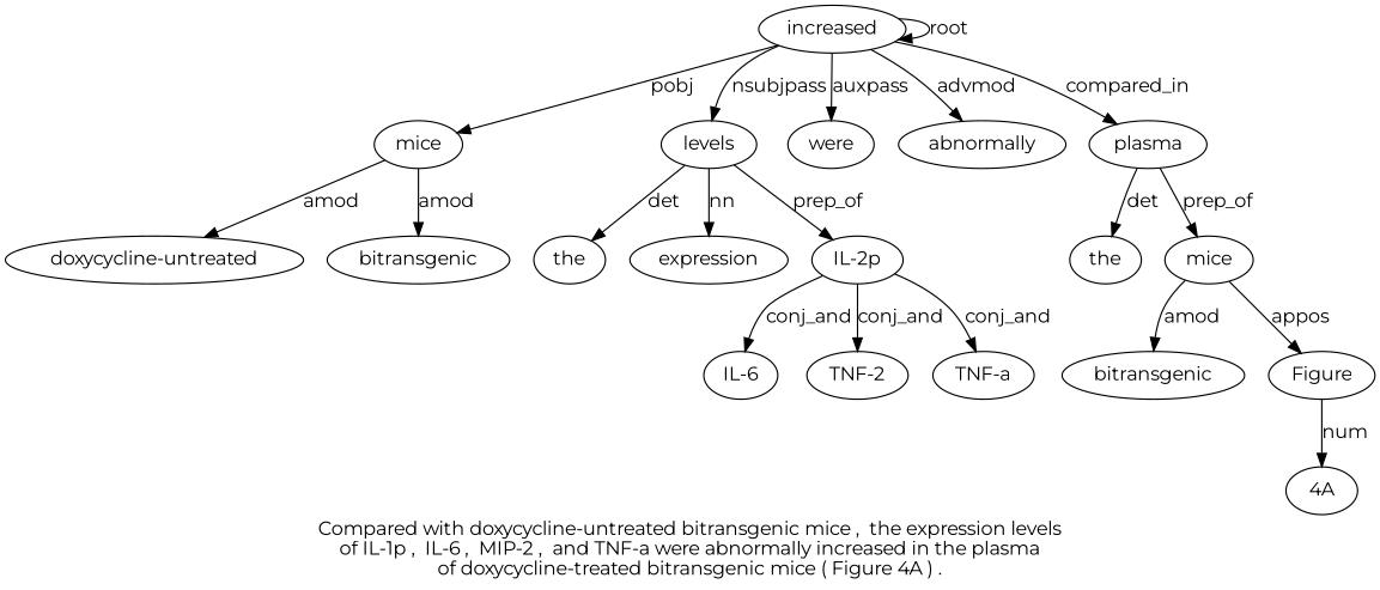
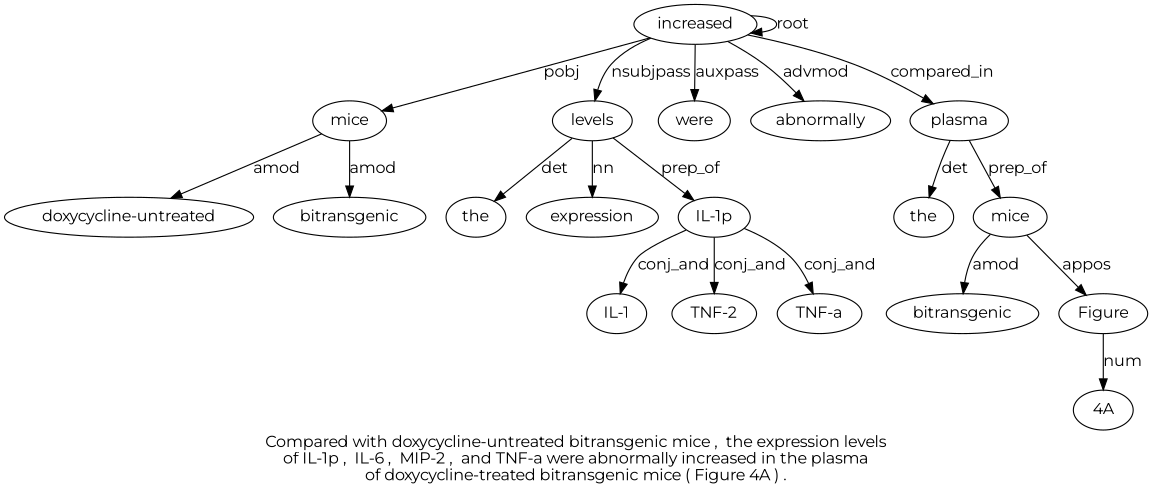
  digraph {
    fontname=Montserrat
    label="Compared with doxycycline-untreated bitransgenic mice ,  the expression levels\nof IL-1p ,  IL-6 ,  MIP-2 ,  and TNF-a were abnormally increased in the plasma\nof doxycycline-treated bitransgenic mice ( Figure 4A ) ."
    node [fillcolor=white fontname=Montserrat style=filled]
    edge [fontname=Montserrat]
    n1 [label=increased]
    n2 [label=mice]
    n3 [label=levels]
    n4 [label=were]
    n5 [label=abnormally]
    n6 [label=plasma]
    n7 [label="doxycycline-untreated"]
    n8 [label=bitransgenic]
    n9 [label=the]
    n10 [label=expression]
-   n11 [label="IL-2p"]
+   n11 [label="IL-1p"]
    n12 [label=the]
    n13 [label=mice]
-   n14 [label="IL-6"]
+   n14 [label="IL-1"]
    n15 [label="TNF-2"]
    n16 [label="TNF-a"]
    n17 [label=bitransgenic]
    n18 [label=Figure]
    n19 [label="4A"]
    n1 -> n1 [label=root]
    n1 -> n2 [label=pobj]
    n1 -> n3 [label=nsubjpass]
    n1 -> n4 [label=auxpass]
    n1 -> n5 [label=advmod]
    n1 -> n6 [label=compared_in]
    n2 -> n7 [label=amod]
    n2 -> n8 [label=amod]
    n3 -> n9 [label=det]
    n3 -> n10 [label=nn]
    n3 -> n11 [label=prep_of]
    n6 -> n12 [label=det]
    n6 -> n13 [label=prep_of]
    n11 -> n14 [label=conj_and]
    n11 -> n15 [label=conj_and]
    n11 -> n16 [label=conj_and]
    n13 -> n17 [label=amod]
    n13 -> n18 [label=appos]
    n18 -> n19 [label=num]
  }
